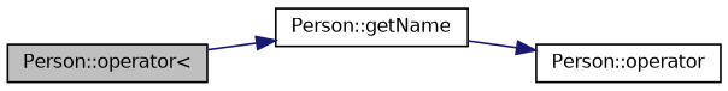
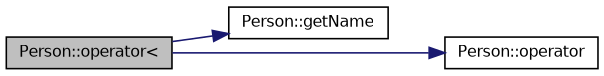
  digraph {
    rankdir=LR
    node [color=black fillcolor=white fontname=Helvetica fontsize=10 shape=record style=filled]
    edge [color=midnightblue fontname=Helvetica fontsize=10 labelfontname=Helvetica labelfontsize=10 style=solid]
    n1 [fillcolor=grey75 fontcolor=black height=0.2 label="Person::operator\<" width=0.4]
    n2 [height=0.2 label="Person::getName" width=0.4]
    n3 [height=0.2 label="Person::operator" width=0.4]
    n1 -> n2
-   n2 -> n3
+   n1 -> n3
  }
